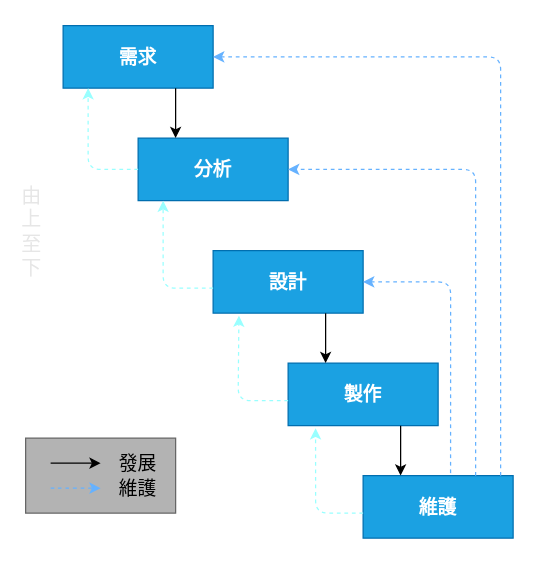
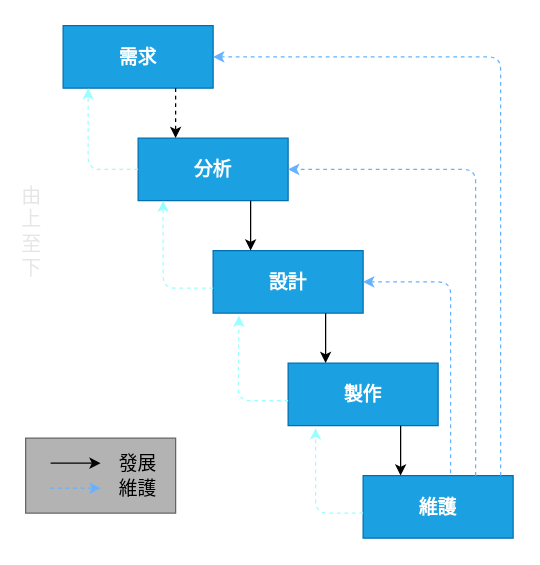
  <mxCell id="0" />
  <mxCell id="1" parent="0" />
  <mxCell id="2" value="需求" style="rounded=0;whiteSpace=wrap;html=1;fontSize=15;fillColor=#1ba1e2;fontColor=#ffffff;strokeColor=#006EAF;fontStyle=1" parent="1" vertex="1"><mxGeometry x="50" y="20" width="120" height="50" as="geometry" /></mxCell>
  <mxCell id="3" value="分析" style="rounded=0;whiteSpace=wrap;html=1;fillColor=#1ba1e2;fontColor=#ffffff;strokeColor=#006EAF;fontSize=15;fontStyle=1" parent="1" vertex="1"><mxGeometry x="110" y="110" width="120" height="50" as="geometry" /></mxCell>
  <mxCell id="4" value="設計" style="rounded=0;whiteSpace=wrap;html=1;fontSize=15;fillColor=#1ba1e2;fontColor=#ffffff;strokeColor=#006EAF;fontStyle=1" parent="1" vertex="1"><mxGeometry x="170" y="200" width="120" height="50" as="geometry" /></mxCell>
  <mxCell id="5" value="製作" style="rounded=0;whiteSpace=wrap;html=1;fontSize=15;fillColor=#1ba1e2;fontColor=#ffffff;strokeColor=#006EAF;fontStyle=1" parent="1" vertex="1"><mxGeometry x="230" y="290" width="120" height="50" as="geometry" /></mxCell>
- <mxCell id="6" value="" style="endArrow=classic;html=1;entryX=0.25;entryY=0;entryDx=0;entryDy=0;exitX=0.75;exitY=1;exitDx=0;exitDy=0;" parent="1" source="2" target="3" edge="1"><mxGeometry width="50" height="50" relative="1" as="geometry"><mxPoint x="140" y="80" as="sourcePoint" /><mxPoint x="140" y="100" as="targetPoint" /></mxGeometry></mxCell>
+ <mxCell id="6" value="" style="endArrow=classic;html=1;entryX=0.25;entryY=0;entryDx=0;entryDy=0;exitX=0.75;exitY=1;exitDx=0;exitDy=0;dashed=1;" parent="1" source="2" target="3" edge="1"><mxGeometry width="50" height="50" relative="1" as="geometry"><mxPoint x="140" y="80" as="sourcePoint" /><mxPoint x="140" y="100" as="targetPoint" /></mxGeometry></mxCell>
  <mxCell id="7" value="維護" style="rounded=0;whiteSpace=wrap;html=1;fillColor=#1ba1e2;fontColor=#ffffff;strokeColor=#006EAF;fontSize=15;fontStyle=1" parent="1" vertex="1"><mxGeometry x="290" y="380" width="120" height="50" as="geometry" /></mxCell>
  <mxCell id="8" value="" style="endArrow=classic;html=1;exitX=0.75;exitY=1;exitDx=0;exitDy=0;" parent="1" source="5" edge="1"><mxGeometry width="50" height="50" relative="1" as="geometry"><mxPoint x="490" y="340" as="sourcePoint" /><mxPoint x="320" y="380" as="targetPoint" /></mxGeometry></mxCell>
  <mxCell id="9" value="" style="endArrow=classic;html=1;dashed=1;exitX=0;exitY=0.5;exitDx=0;exitDy=0;strokeColor=#99FFFF;" edge="1" parent="1" source="3"><mxGeometry width="50" height="50" relative="1" as="geometry"><mxPoint x="40" y="150" as="sourcePoint" /><mxPoint x="70" y="70" as="targetPoint" /><Array as="points"><mxPoint x="70" y="135" /></Array></mxGeometry></mxCell>
  <mxCell id="10" value="" style="endArrow=classic;html=1;dashed=1;strokeColor=#99FFFF;" edge="1" parent="1"><mxGeometry width="50" height="50" relative="1" as="geometry"><mxPoint x="170" y="230" as="sourcePoint" /><mxPoint x="130" y="160" as="targetPoint" /><Array as="points"><mxPoint x="130" y="230" /></Array></mxGeometry></mxCell>
+ <mxCell id="11" value="" style="endArrow=classic;html=1;entryX=0.25;entryY=0;entryDx=0;entryDy=0;exitX=0.75;exitY=1;exitDx=0;exitDy=0;" edge="1" parent="1" source="3" target="4"><mxGeometry width="50" height="50" relative="1" as="geometry"><mxPoint x="230" y="150" as="sourcePoint" /><mxPoint x="170" y="210" as="targetPoint" /></mxGeometry></mxCell>
  <mxCell id="12" value="" style="endArrow=classic;html=1;dashed=1;entryX=0.172;entryY=1.04;entryDx=0;entryDy=0;entryPerimeter=0;strokeColor=#99FFFF;" edge="1" parent="1" target="4"><mxGeometry width="50" height="50" relative="1" as="geometry"><mxPoint x="230" y="320" as="sourcePoint" /><mxPoint x="190" y="260" as="targetPoint" /><Array as="points"><mxPoint x="190" y="320" /></Array></mxGeometry></mxCell>
  <mxCell id="13" value="" style="endArrow=classic;html=1;entryX=0.25;entryY=0;entryDx=0;entryDy=0;exitX=0.75;exitY=1;exitDx=0;exitDy=0;" edge="1" parent="1" target="5"><mxGeometry width="50" height="50" relative="1" as="geometry"><mxPoint x="260" y="250" as="sourcePoint" /><mxPoint x="260" y="280" as="targetPoint" /></mxGeometry></mxCell>
  <mxCell id="14" value="" style="endArrow=classic;html=1;dashed=1;entryX=0.183;entryY=1.04;entryDx=0;entryDy=0;entryPerimeter=0;strokeColor=#99FFFF;" edge="1" parent="1" target="5"><mxGeometry width="50" height="50" relative="1" as="geometry"><mxPoint x="290" y="410" as="sourcePoint" /><mxPoint x="250" y="350" as="targetPoint" /><Array as="points"><mxPoint x="252" y="410" /></Array></mxGeometry></mxCell>
  <mxCell id="15" value="" style="endArrow=classic;html=1;dashed=1;entryX=1;entryY=0.5;entryDx=0;entryDy=0;strokeColor=#66B2FF;exitX=0.75;exitY=0;exitDx=0;exitDy=0;" edge="1" parent="1" source="7" target="3"><mxGeometry width="50" height="50" relative="1" as="geometry"><mxPoint x="390" y="380" as="sourcePoint" /><mxPoint x="290" y="230" as="targetPoint" /><Array as="points"><mxPoint x="380" y="135" /></Array></mxGeometry></mxCell>
  <mxCell id="16" value="" style="endArrow=classic;html=1;dashed=1;entryX=1;entryY=0.5;entryDx=0;entryDy=0;strokeColor=#66B2FF;" edge="1" parent="1" target="2"><mxGeometry width="50" height="50" relative="1" as="geometry"><mxPoint x="400" y="380" as="sourcePoint" /><mxPoint x="230" y="140" as="targetPoint" /><Array as="points"><mxPoint x="400" y="45" /></Array></mxGeometry></mxCell>
  <mxCell id="17" value="" style="endArrow=classic;html=1;dashed=1;exitX=0.583;exitY=-0.04;exitDx=0;exitDy=0;entryX=1;entryY=0.5;entryDx=0;entryDy=0;strokeColor=#66B2FF;exitPerimeter=0;" edge="1" parent="1" source="7" target="4"><mxGeometry width="50" height="50" relative="1" as="geometry"><mxPoint x="440" y="460" as="sourcePoint" /><mxPoint x="290" y="220" as="targetPoint" /><Array as="points"><mxPoint x="360" y="225" /></Array></mxGeometry></mxCell>
  <mxCell id="18" value="" style="rounded=0;whiteSpace=wrap;html=1;fontSize=15;fillColor=#B3B3B3;strokeColor=#666666;fontColor=#333333;align=center;labelPosition=center;verticalLabelPosition=middle;verticalAlign=middle;" vertex="1" parent="1"><mxGeometry x="20" y="350" width="120" height="60" as="geometry" /></mxCell>
  <mxCell id="19" value="" style="endArrow=classic;html=1;" edge="1" parent="1"><mxGeometry width="50" height="50" relative="1" as="geometry"><mxPoint x="40" y="370" as="sourcePoint" /><mxPoint x="80" y="370" as="targetPoint" /></mxGeometry></mxCell>
  <mxCell id="20" value="&lt;font color=&quot;#000000&quot;&gt;發展&lt;/font&gt;" style="text;html=1;strokeColor=none;fillColor=none;align=center;verticalAlign=middle;whiteSpace=wrap;rounded=0;fontSize=15;" vertex="1" parent="1"><mxGeometry x="80" y="360" width="60" height="20" as="geometry" /></mxCell>
  <mxCell id="21" value="" style="endArrow=classic;html=1;dashed=1;strokeColor=#66B2FF;" edge="1" parent="1"><mxGeometry width="50" height="50" relative="1" as="geometry"><mxPoint x="40" y="390" as="sourcePoint" /><mxPoint x="80" y="390" as="targetPoint" /><Array as="points"><mxPoint x="50" y="390" /></Array></mxGeometry></mxCell>
  <mxCell id="22" value="&lt;font color=&quot;#000000&quot;&gt;維護&lt;/font&gt;" style="text;html=1;strokeColor=none;fillColor=none;align=center;verticalAlign=middle;whiteSpace=wrap;rounded=0;fontSize=15;" vertex="1" parent="1"><mxGeometry x="80" y="380" width="60" height="20" as="geometry" /></mxCell>
  <mxCell id="23" value="&lt;font color=&quot;#ffffff&quot;&gt;發&lt;br&gt;展&lt;br&gt;工&lt;br&gt;作&lt;br&gt;的&lt;br&gt;次&lt;br&gt;序&lt;/font&gt;" style="text;html=1;strokeColor=none;fillColor=none;align=center;verticalAlign=middle;whiteSpace=wrap;rounded=0;fontSize=15;fontColor=#000000;" vertex="1" parent="1"><mxGeometry x="30" y="150" width="30" height="120" as="geometry" /></mxCell>
  <mxCell id="24" value="&lt;font color=&quot;#e6e6e6&quot; style=&quot;font-size: 16px;&quot;&gt;由上至下&lt;/font&gt;" style="text;html=1;strokeColor=none;fillColor=none;align=center;verticalAlign=middle;whiteSpace=wrap;rounded=0;fontSize=16;fontColor=#000000;" vertex="1" parent="1"><mxGeometry x="20" y="130" width="10" height="110" as="geometry" /></mxCell>
